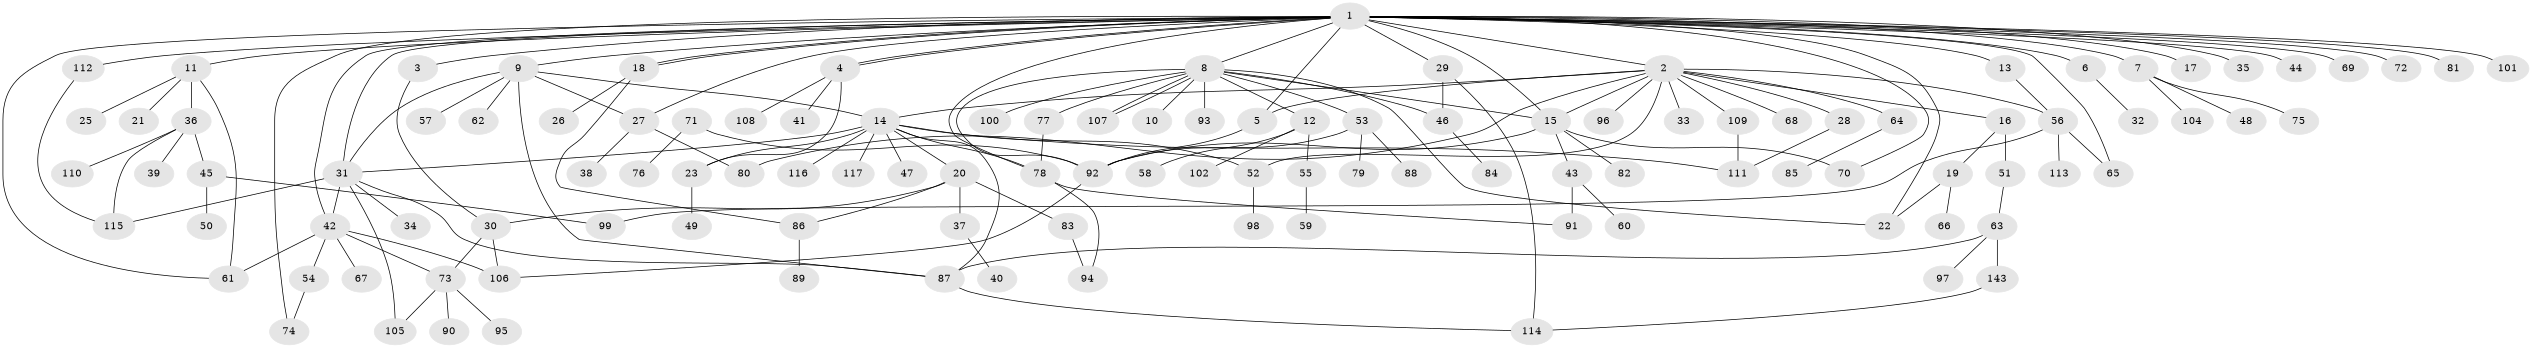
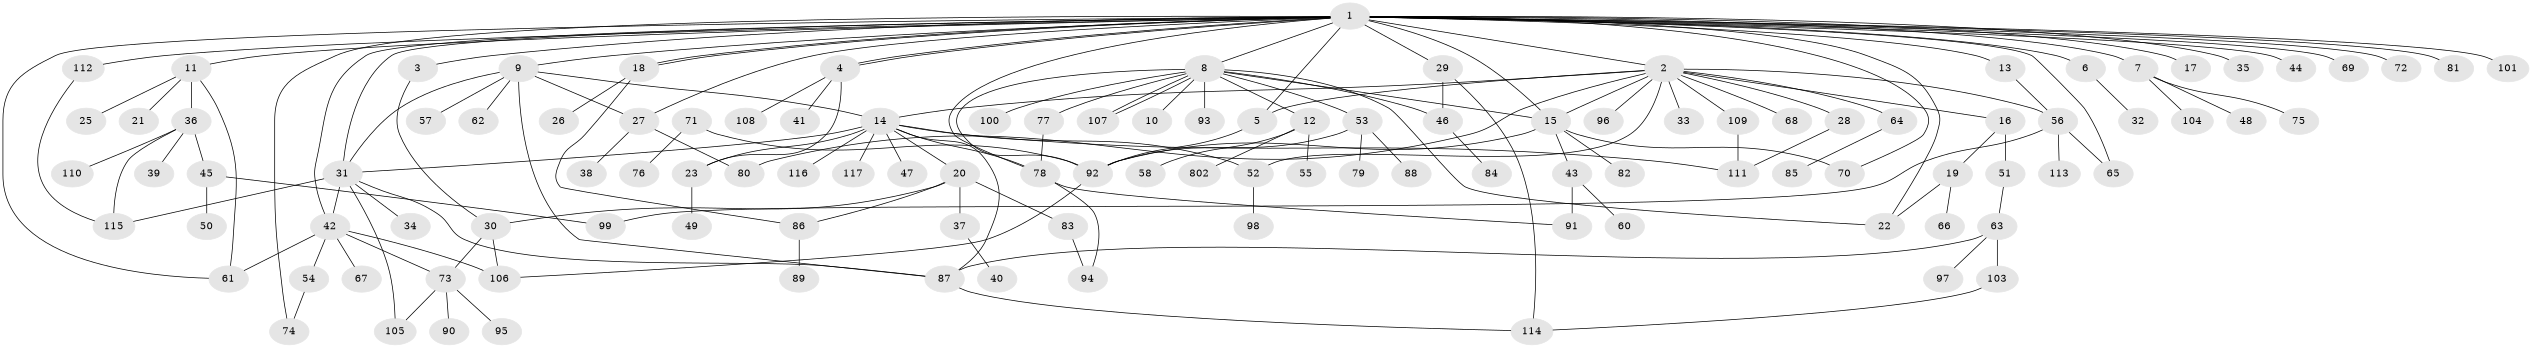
  graph {
    node [color=gray90 style=filled]
    1
    2
    3
    4
    5
    6
    7
    8
    9
    11
    13
    15
    17
    18
    22
    27
    29
    31
    35
    42
    44
    61
    65
    69
    70
    72
    74
    78
    81
    101
    112
    14
    16
    28
    33
    52
    56
    64
    68
    80
    96
    109
    30
    23
    41
    108
    92
    32
    48
    75
    104
    10
    12
    46
    53
    77
    93
    100
    107
    57
    62
    87
    21
    25
    36
    43
    82
    26
    86
    38
    114
    34
    105
    115
    73
    106
    54
    67
    91
    94
    20
    47
    111
    116
    117
    19
    51
    98
    99
    113
    85
    49
    55
    58
-   102
+   102 [label=802]
    84
    79
    88
    39
    45
    110
-   59
    37
    83
    60
    66
    63
    89
    40
    71
    76
    90
    95
    50
    97
-   103 [label=143]
+   103
    1 -- 2
    1 -- 3
    1 -- 4
    1 -- 4
    1 -- 5
    1 -- 6
    1 -- 7
    1 -- 8
    1 -- 9
    1 -- 11
    1 -- 13
    1 -- 15
    1 -- 17
    1 -- 18
    1 -- 18
    1 -- 22
    1 -- 27
    1 -- 29
    1 -- 31
    1 -- 35
    1 -- 42
    1 -- 44
    1 -- 61
    1 -- 65
    1 -- 69
    1 -- 70
    1 -- 72
    1 -- 74
    1 -- 78
    1 -- 81
    1 -- 101
    1 -- 112
    2 -- 5
    2 -- 15
    2 -- 14
    2 -- 16
    2 -- 28
    2 -- 33
    2 -- 52
    2 -- 56
    2 -- 64
    2 -- 68
    2 -- 80
    2 -- 96
    2 -- 109
    3 -- 30
    4 -- 23
    4 -- 41
    4 -- 108
    5 -- 92
    6 -- 32
    7 -- 48
    7 -- 75
    7 -- 104
    8 -- 15
    8 -- 22
    8 -- 92
    8 -- 10
    8 -- 12
    8 -- 46
    8 -- 53
    8 -- 77
    8 -- 93
    8 -- 100
    8 -- 107
    8 -- 107
    9 -- 27
    9 -- 31
    9 -- 14
    9 -- 57
    9 -- 62
    9 -- 87
    11 -- 61
    11 -- 21
    11 -- 25
    11 -- 36
    13 -- 56
    15 -- 70
    15 -- 92
    15 -- 43
    15 -- 82
    18 -- 26
    18 -- 86
    27 -- 80
    27 -- 38
    29 -- 46
    29 -- 114
    31 -- 42
    31 -- 87
    31 -- 34
    31 -- 105
    31 -- 115
    42 -- 61
    42 -- 73
    42 -- 106
    42 -- 54
    42 -- 67
    78 -- 91
    78 -- 94
    112 -- 115
    14 -- 31
    14 -- 78
    14 -- 52
    14 -- 23
    14 -- 87
    14 -- 20
    14 -- 47
    14 -- 111
    14 -- 116
    14 -- 117
    16 -- 19
    16 -- 51
    28 -- 111
    52 -- 98
    56 -- 65
    56 -- 99
    56 -- 113
    64 -- 85
    109 -- 111
    30 -- 73
    30 -- 106
    23 -- 49
    92 -- 106
    12 -- 55
    12 -- 58
    12 -- 102
    46 -- 84
    53 -- 92
    53 -- 79
    53 -- 88
    77 -- 78
    87 -- 114
    36 -- 115
    36 -- 39
    36 -- 45
    36 -- 110
    43 -- 91
    43 -- 60
    86 -- 89
    73 -- 105
    73 -- 90
    73 -- 95
    54 -- 74
    20 -- 30
    20 -- 86
    20 -- 37
    20 -- 83
    19 -- 22
    19 -- 66
    51 -- 63
-   55 -- 59
    45 -- 99
    45 -- 50
    37 -- 40
    83 -- 94
    63 -- 87
    63 -- 97
    63 -- 103
    71 -- 92
    71 -- 76
    103 -- 114
  }
